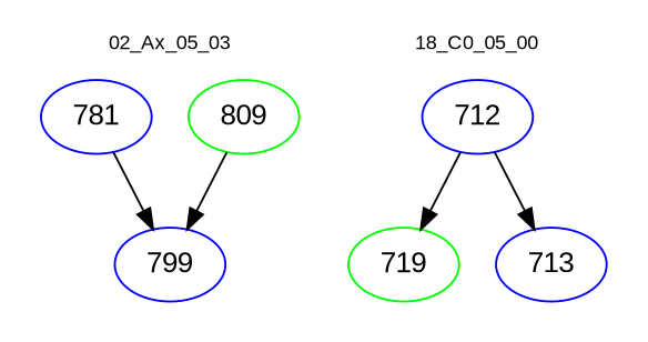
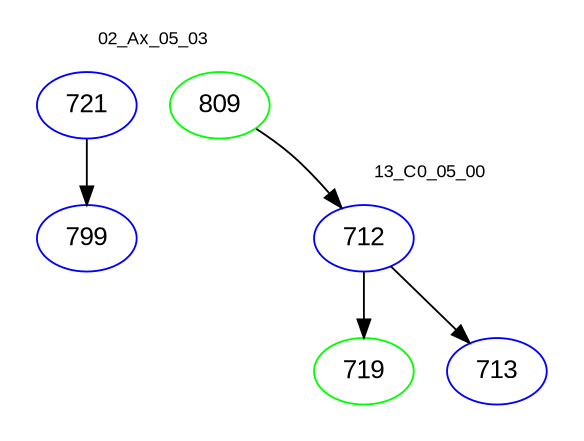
  digraph {
    fontname="Liberation Sans"
    node [color=blue fontname="Liberation Sans"]
    edge [color=black fontname="Liberation Sans"]
    n1 [color=green label=809]
    n2 [label=799]
-   n3 [label=781]
+   n3 [label=721]
    n4 [color=green label=719]
    n5 [label=712]
    n6 [label=713]
    subgraph cluster_1 {
      color=white
      fontsize=10
      label="02_Ax_05_03"
      n1
      n2
      n3
    }
    subgraph cluster_2 {
      color=white
      fontsize=10
-     label="18_C0_05_00"
+     label="13_C0_05_00"
      n4
      n5
      n6
    }
-   n1 -> n2
+   n1 -> n5
    n3 -> n2
    n5 -> n4
    n5 -> n6
  }
